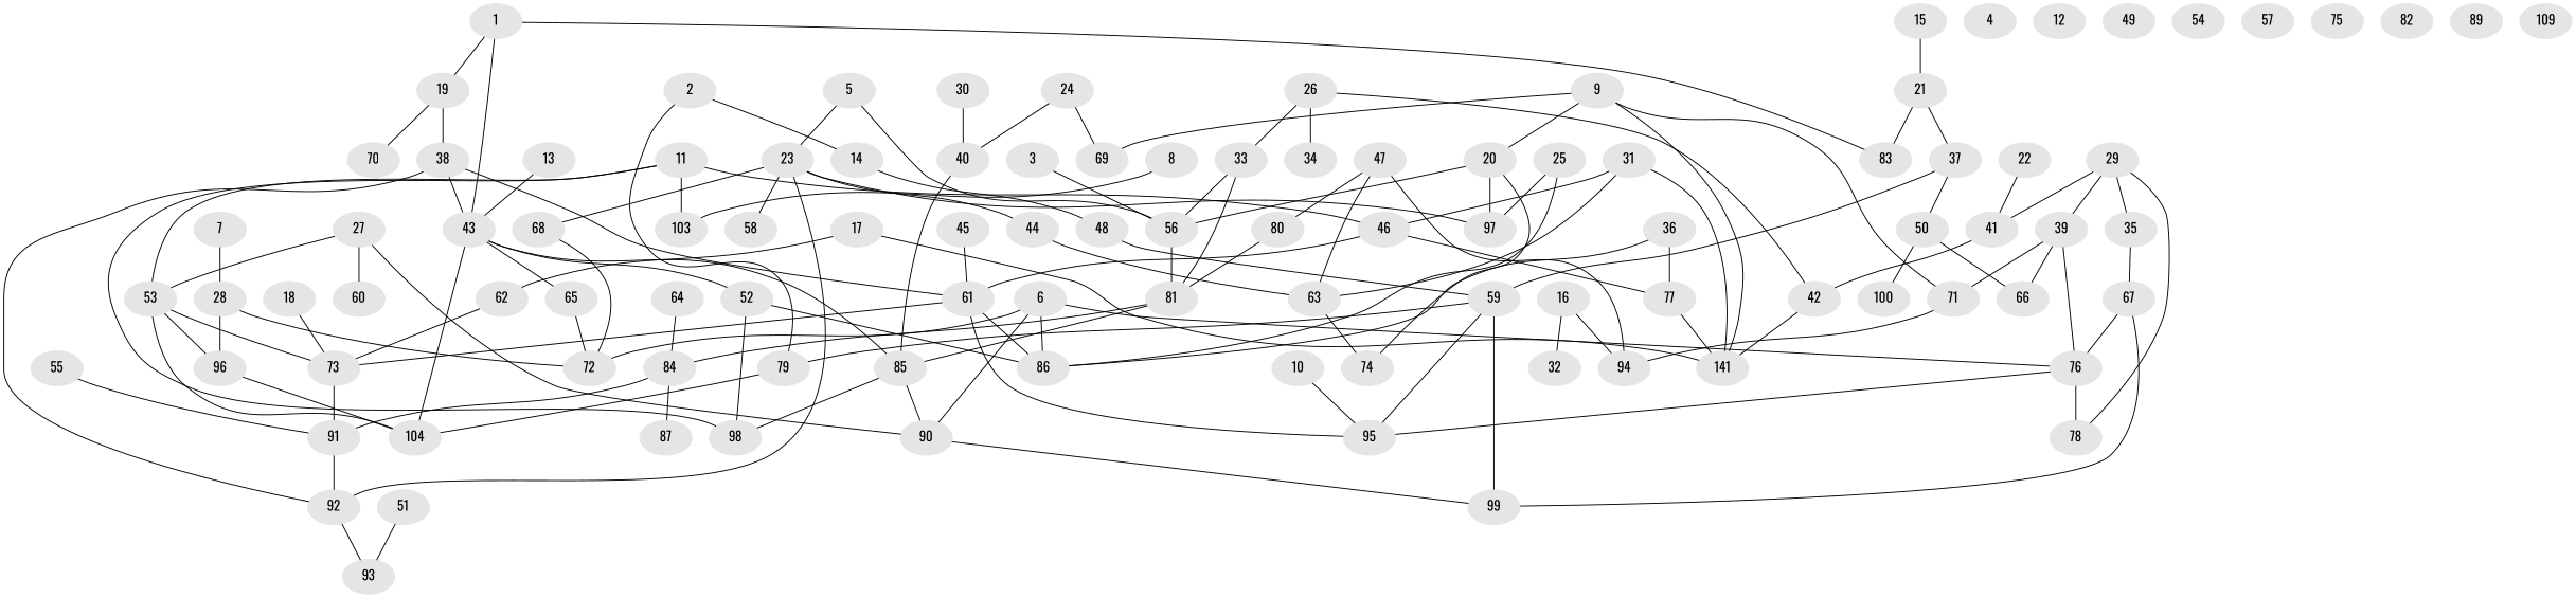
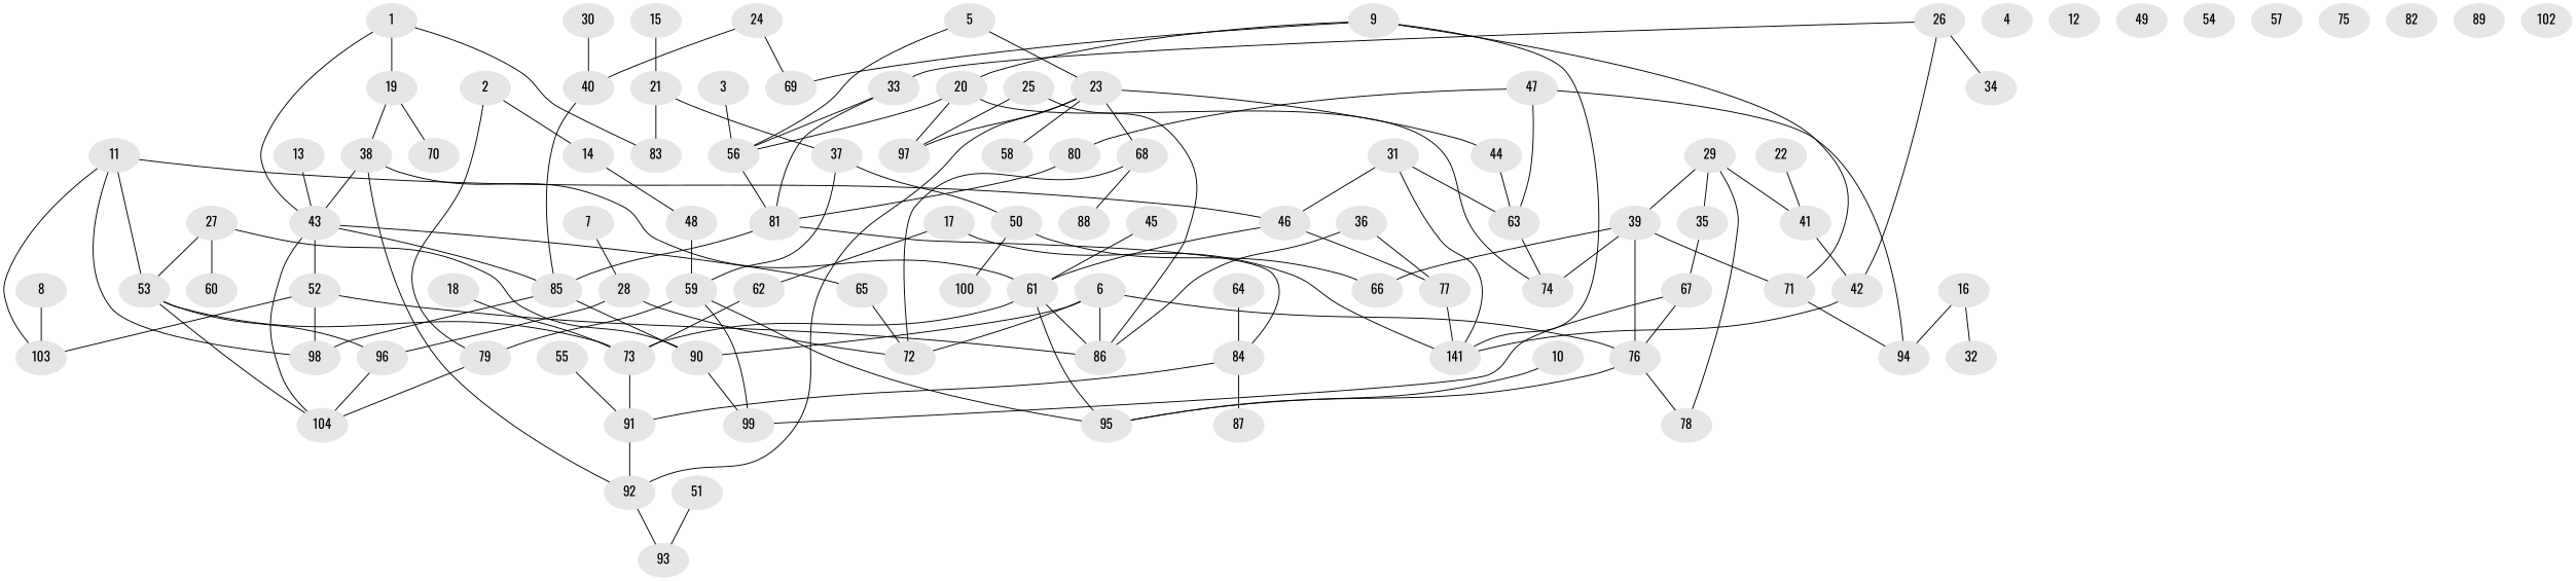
  graph {
    fontname=Oswald
    node [color=gray90 fontname=Oswald style=filled]
    edge [fontname=Oswald]
    1
    19
    43
    83
    38
    70
    85
    52
    65
    104
    2
    14
    79
    48
    3
    56
    81
    4
    5
    23
    97
    44
    58
    68
    92
    6
    72
    76
    86
    90
    95
    78
    99
    7
    28
    96
    8
    103
    9
    20
    69
    71
    n43 [label=141]
    74
    94
    10
    11
    46
    53
    98
    77
    61
    73
    12
    13
    59
    15
    21
    37
    16
    32
    17
    62
    18
    91
    50
    22
    41
    42
    63
+   88
    93
    24
    40
    25
    26
    33
    34
    27
    60
    29
    35
    39
    67
    66
    30
    31
    84
    36
    100
    45
    47
    80
    49
    51
    54
    55
    57
    64
    87
    75
    82
    89
-   102 [label=109]
+   102
    1 -- 19
    1 -- 43
    1 -- 83
    19 -- 38
    19 -- 70
    43 -- 85
    43 -- 52
    43 -- 65
    43 -- 104
    38 -- 43
    38 -- 92
    38 -- 61
    85 -- 90
    85 -- 98
    52 -- 86
+   52 -- 103
    52 -- 98
    65 -- 72
    2 -- 14
    2 -- 79
    14 -- 48
    79 -- 104
    48 -- 59
    3 -- 56
    56 -- 81
    81 -- 85
    81 -- 84
    5 -- 56
    5 -- 23
    23 -- 97
    23 -- 44
    23 -- 58
    23 -- 68
    23 -- 92
    44 -- 63
    68 -- 72
+   68 -- 88
    92 -- 93
    6 -- 72
    6 -- 76
    6 -- 86
    6 -- 90
    76 -- 95
    76 -- 78
    90 -- 99
    7 -- 28
    28 -- 72
    28 -- 96
    96 -- 104
    8 -- 103
    9 -- 20
    9 -- 69
    9 -- 71
    9 -- n43
    20 -- 56
    20 -- 97
    20 -- 74
    71 -- 94
    10 -- 95
    11 -- 103
    11 -- 46
    11 -- 53
    11 -- 98
    46 -- 77
    46 -- 61
    53 -- 104
    53 -- 96
    53 -- 73
    77 -- n43
    61 -- 86
    61 -- 95
    61 -- 73
    73 -- 91
    13 -- 43
    59 -- 79
    59 -- 95
    59 -- 99
    15 -- 21
    21 -- 83
    21 -- 37
    37 -- 59
    37 -- 50
    16 -- 94
    16 -- 32
    17 -- n43
    17 -- 62
    62 -- 73
    18 -- 73
    91 -- 92
    50 -- 66
    50 -- 100
    22 -- 41
    41 -- 42
    42 -- n43
    63 -- 74
    24 -- 69
    24 -- 40
    40 -- 85
    25 -- 97
    25 -- 86
    26 -- 42
    26 -- 33
    26 -- 34
    33 -- 56
    33 -- 81
    27 -- 90
    27 -- 53
    27 -- 60
    29 -- 78
    29 -- 41
    29 -- 35
    29 -- 39
    35 -- 67
    39 -- 76
    39 -- 71
+   39 -- 74
    39 -- 66
    67 -- 76
    67 -- 99
    30 -- 40
    31 -- n43
    31 -- 46
    31 -- 63
    84 -- 91
    84 -- 87
    36 -- 86
    36 -- 77
    45 -- 61
    47 -- 94
    47 -- 63
    47 -- 80
    80 -- 81
    51 -- 93
    55 -- 91
    64 -- 84
  }
